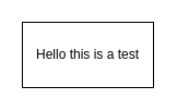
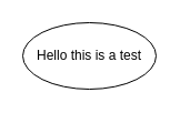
  <mxCell id="0" />
  <mxCell id="1" parent="0" />
- <mxCell id="2" value="Hello this is a test" style="rounded=0;whiteSpace=wrap;html=1;" vertex="1" parent="1"><mxGeometry x="20" y="20" width="120" height="60" as="geometry" /></mxCell>
+ <mxCell id="2" value="Hello this is a test" style="ellipse;whiteSpace=wrap;html=1;" vertex="1" parent="1"><mxGeometry x="20" y="20" width="120" height="60" as="geometry" /></mxCell>
